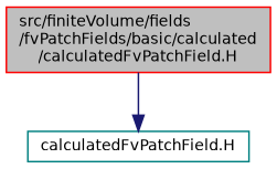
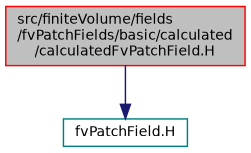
  digraph {
    node [fontname=Helvetica fontsize=10 shape=record]
    n1 [color=red fillcolor=grey75 fontcolor=black height=0.2 label="src/finiteVolume/fields\l/fvPatchFields/basic/calculated\l/calculatedFvPatchField.H" style=filled width=0.4]
-   n2 [color=teal height=0.2 label="calculatedFvPatchField.H" width=0.4]
+   n2 [color=teal height=0.2 label="fvPatchField.H" width=0.4]
    n1 -> n2 [color=midnightblue fontname=Helvetica fontsize=10 labelfontname=Helvetica labelfontsize=10 style=solid]
  }
